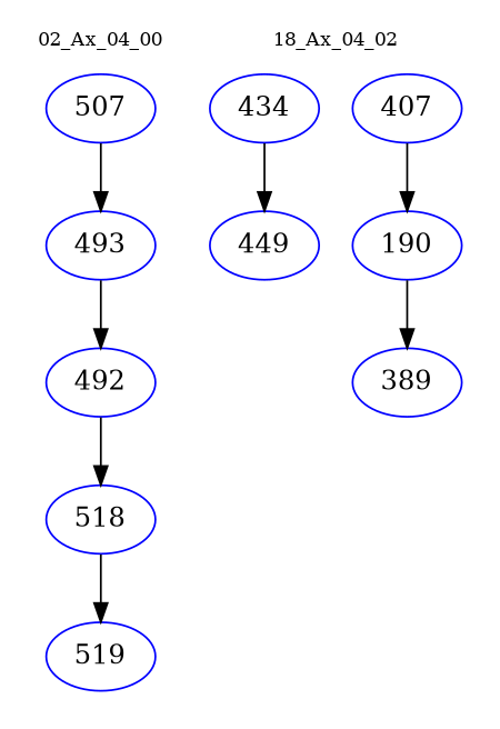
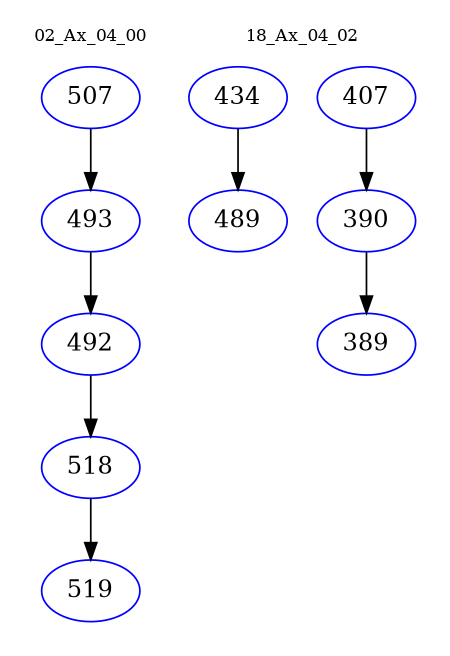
  digraph {
    node [color=blue]
    edge [color=black]
    n1 [label=507]
    n2 [label=493]
    n3 [label=518]
    n4 [label=492]
    n5 [label=519]
    n6 [label=407]
-   n7 [label=190]
+   n7 [label=390]
    n8 [label=434]
    n9 [label=389]
-   n10 [label=449]
+   n10 [label=489]
    subgraph cluster_1 {
      color=white
      fontsize=10
      label="02_Ax_04_00"
      n1
      n2
      n3
      n4
      n5
    }
    subgraph cluster_2 {
      color=white
      fontsize=10
      label="18_Ax_04_02"
      n6
      n7
      n8
      n9
      n10
    }
    n1 -> n2
    n2 -> n4
    n3 -> n5
    n4 -> n3
    n6 -> n7
    n7 -> n9
    n8 -> n10
  }
